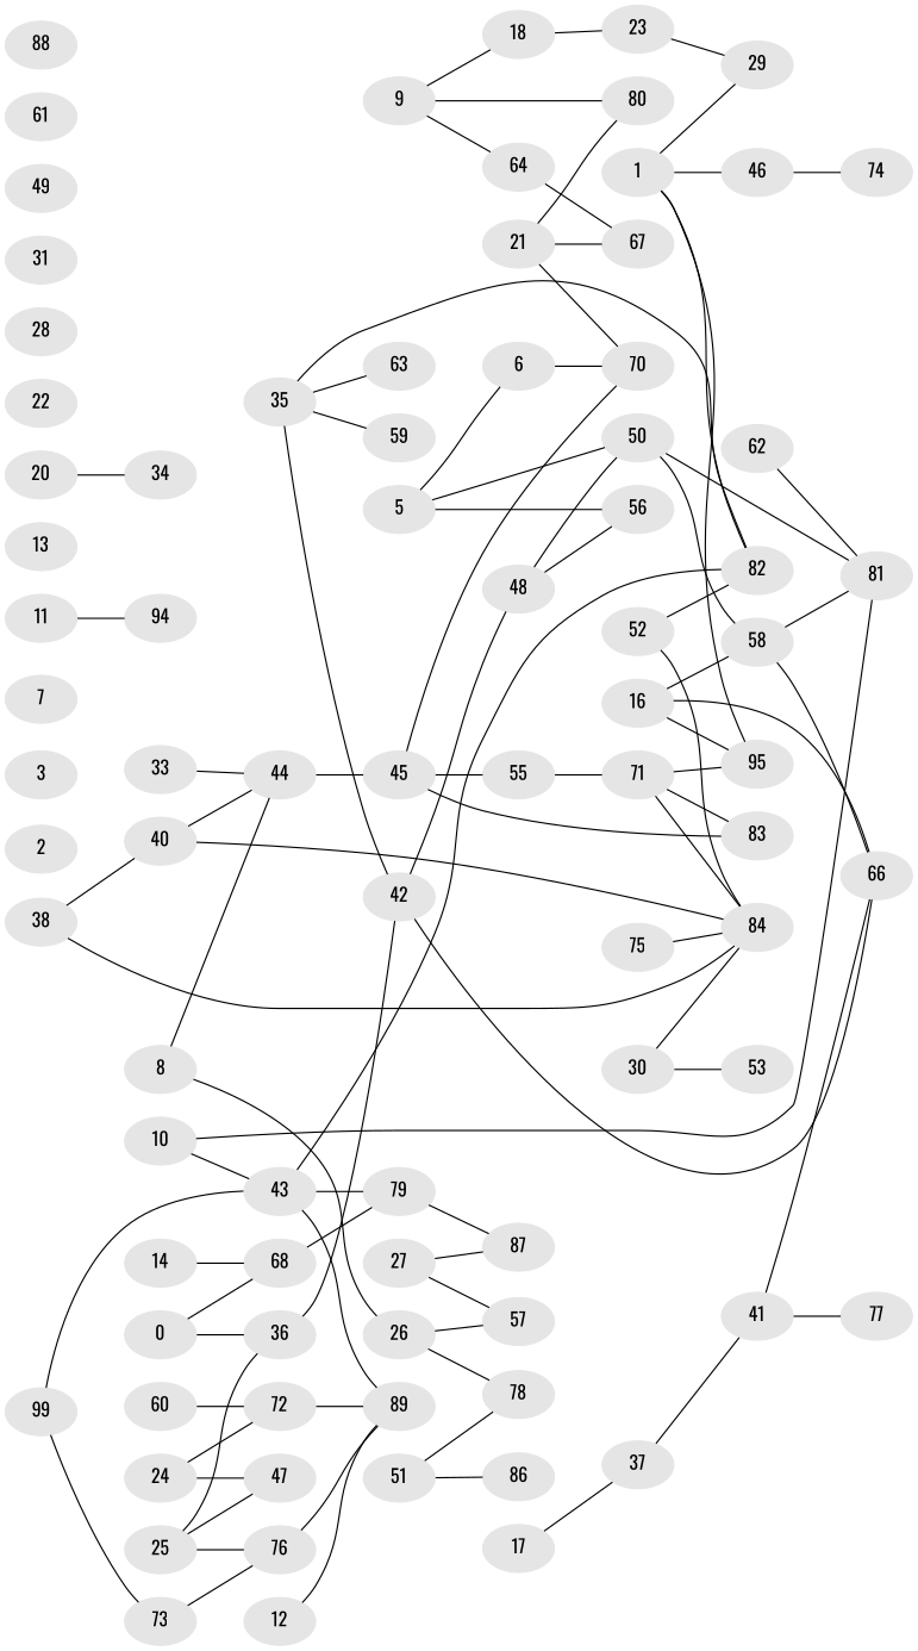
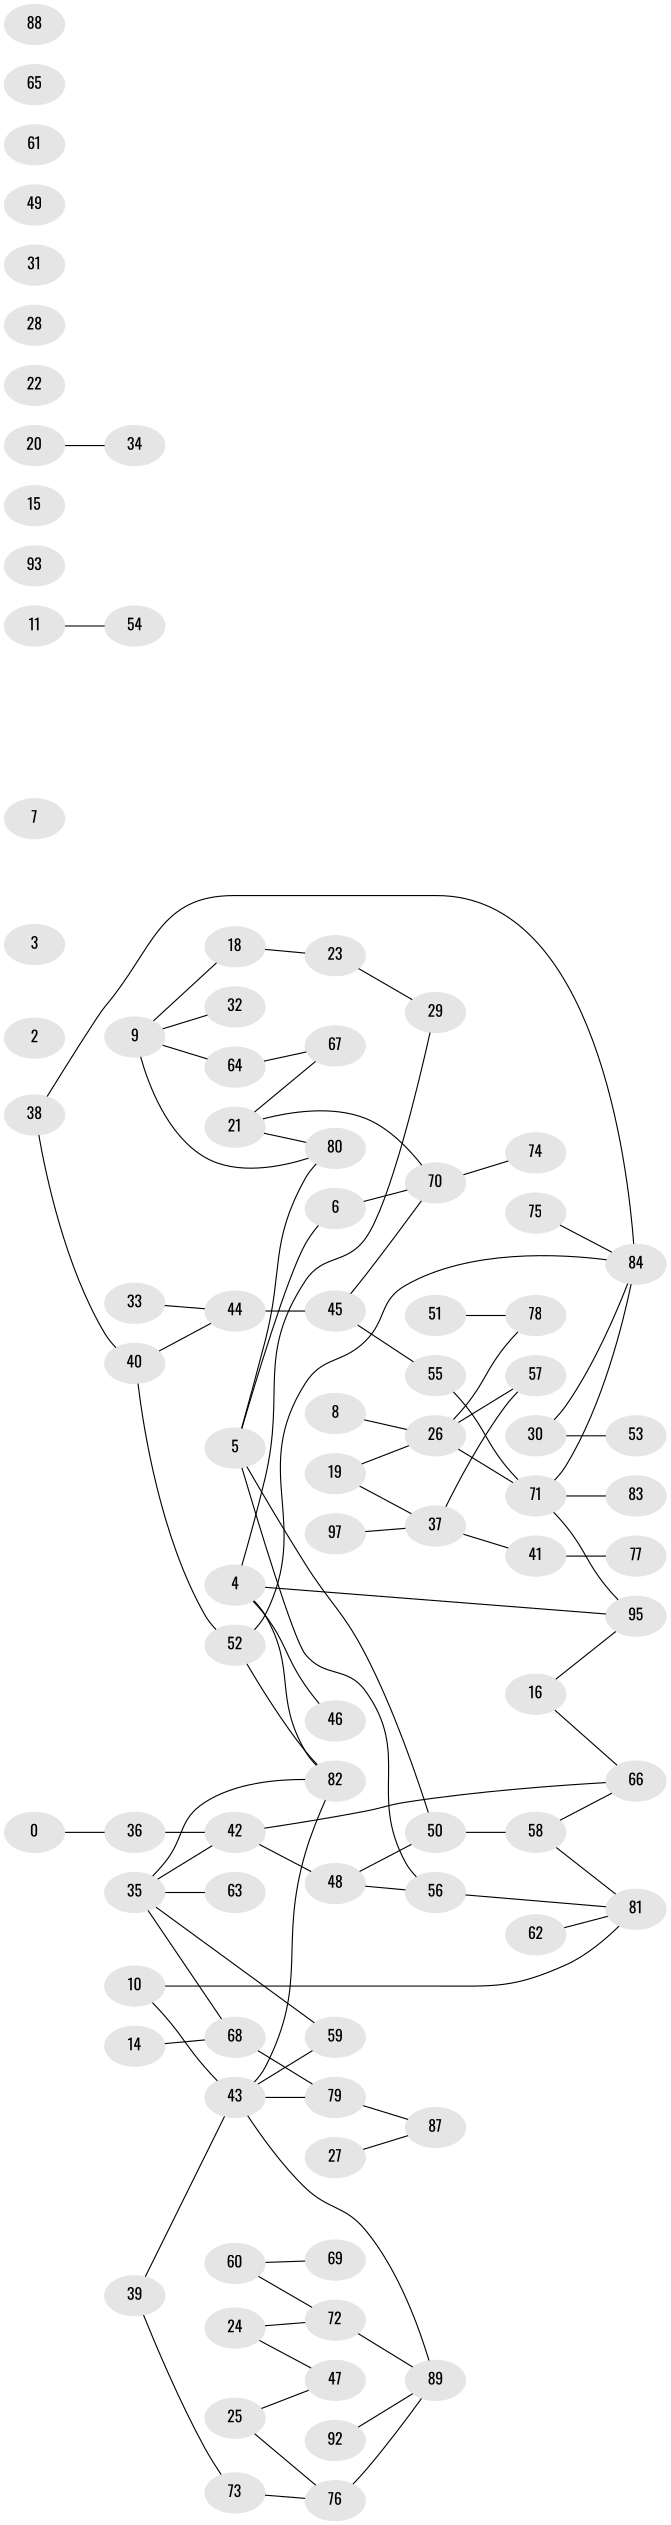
  graph {
    fontname=Oswald
    rankdir=LR
    node [color=gray90 fontname=Oswald style=filled]
    edge [fontname=Oswald]
-   1
+   1 [label=4]
    29
    46
    82
    n5 [label=95]
    74
    2
    3
    n9 [label=0]
    36
    42
    5
    6
    50
    56
    80
    70
    58
    81
    7
    8
    26
    44
    57
    71
    78
    45
    9
    18
+   32
    64
-   17
+   17 [label=97]
    37
    23
    67
    10
    43
    89
    59
    79
    11
-   54 [label=94]
-   12
-   13
+   54
+   12 [label=92]
+   13 [label=93]
    14
    68
+   15
    16
    66
    41
+   19
    20
    34
    21
    22
    24
    47
    72
    25
    76
    84
    83
    27
    87
    28
    30
    53
    31
    33
    35
    63
    48
    77
    38
    40
-   39 [label=99]
+   39
    73
    55
    49
    51
-   86
    52
    60
+   69
    61
    62
+   65
    75
    88
    1 -- 29
    1 -- 46
    1 -- 82
    1 -- n5
-   46 -- 74
+   70 -- 74
    n9 -- 36
    36 -- 42
    42 -- 66
    42 -- 48
    5 -- 6
    5 -- 50
    5 -- 56
+   5 -- 80
    6 -- 70
    50 -- 58
-   50 -- 81
+   56 -- 81
    58 -- 81
    58 -- 66
    8 -- 26
-   8 -- 44
    26 -- 57
+   26 -- 71
    26 -- 78
    44 -- 45
    71 -- n5
    71 -- 84
    71 -- 83
    45 -- 70
-   45 -- 83
    45 -- 55
    9 -- 80
    9 -- 18
+   9 -- 32
    9 -- 64
    18 -- 23
    64 -- 67
    17 -- 37
    37 -- 41
    23 -- 29
    10 -- 81
    10 -- 43
    43 -- 82
    43 -- 89
+   43 -- 59
    43 -- 79
    79 -- 87
    11 -- 54
    12 -- 89
    14 -- 68
    68 -- 79
    16 -- n5
-   16 -- 58
    16 -- 66
-   41 -- 66
    41 -- 77
+   19 -- 26
+   19 -- 37
    20 -- 34
    21 -- 80
    21 -- 70
    21 -- 67
    24 -- 47
    24 -- 72
    72 -- 89
-   25 -- 36
    25 -- 47
    25 -- 76
    76 -- 89
-   27 -- 57
+   37 -- 57
    27 -- 87
    30 -- 84
    30 -- 53
    33 -- 44
    35 -- 82
    35 -- 42
    35 -- 59
-   n9 -- 68
+   35 -- 68
    35 -- 63
    48 -- 50
    48 -- 56
    38 -- 84
    38 -- 40
    40 -- 44
-   40 -- 84
+   40 -- 52
    39 -- 43
    39 -- 73
    73 -- 76
    55 -- 71
    51 -- 78
-   51 -- 86
    52 -- 82
    52 -- 84
    60 -- 72
+   60 -- 69
    62 -- 81
    75 -- 84
  }
